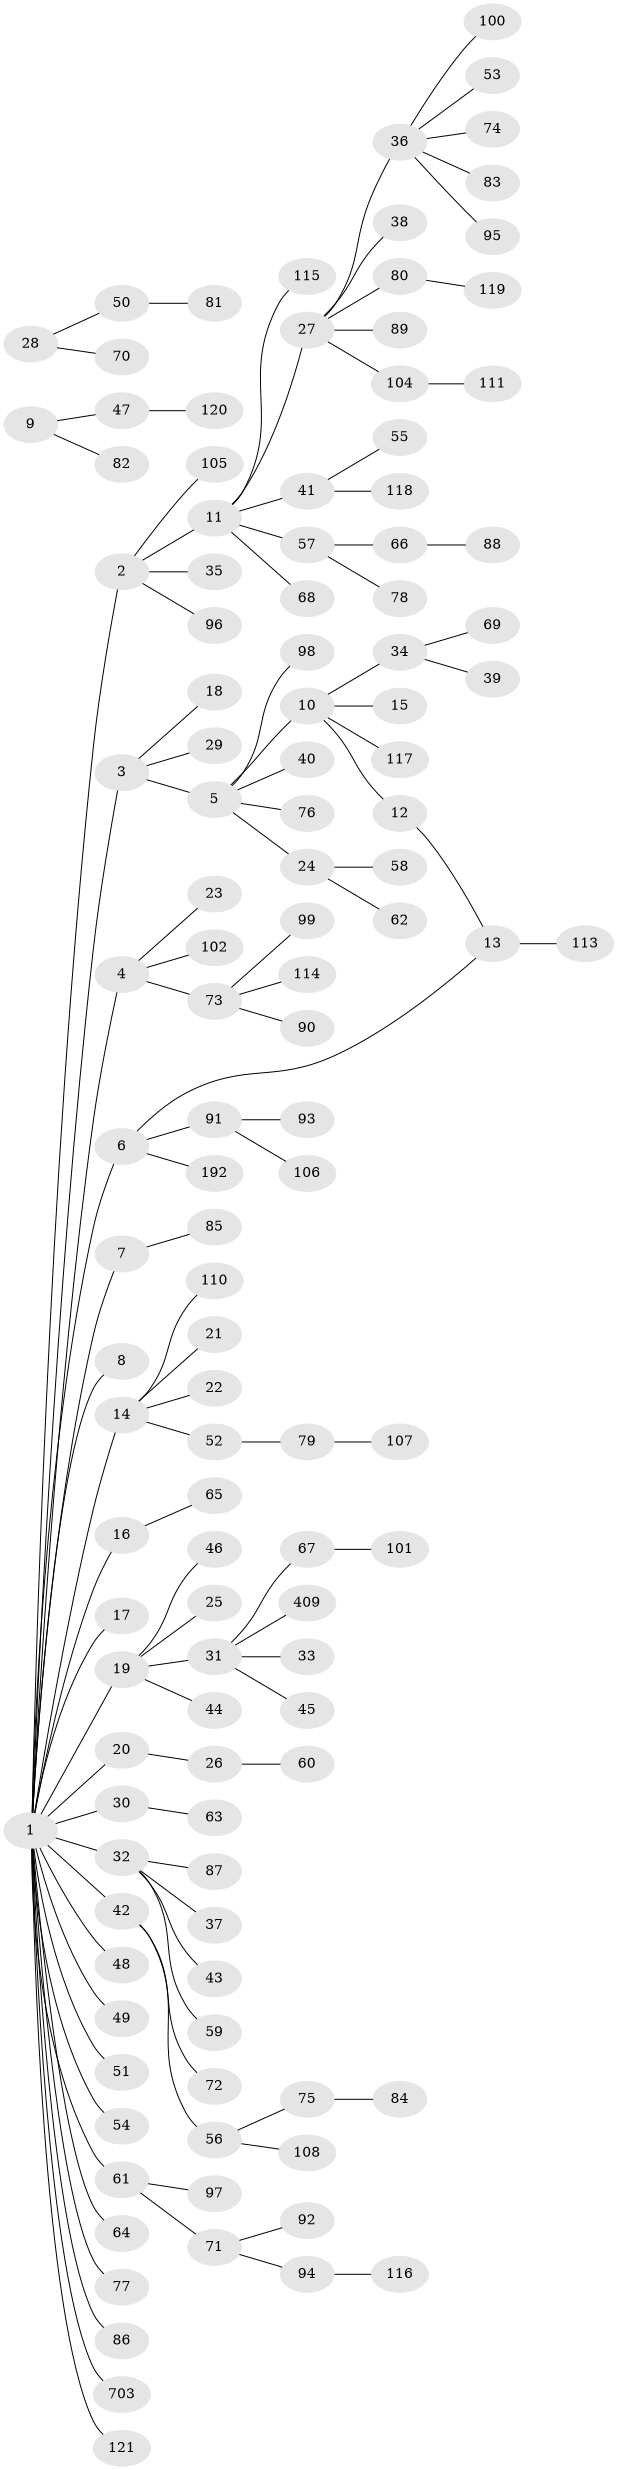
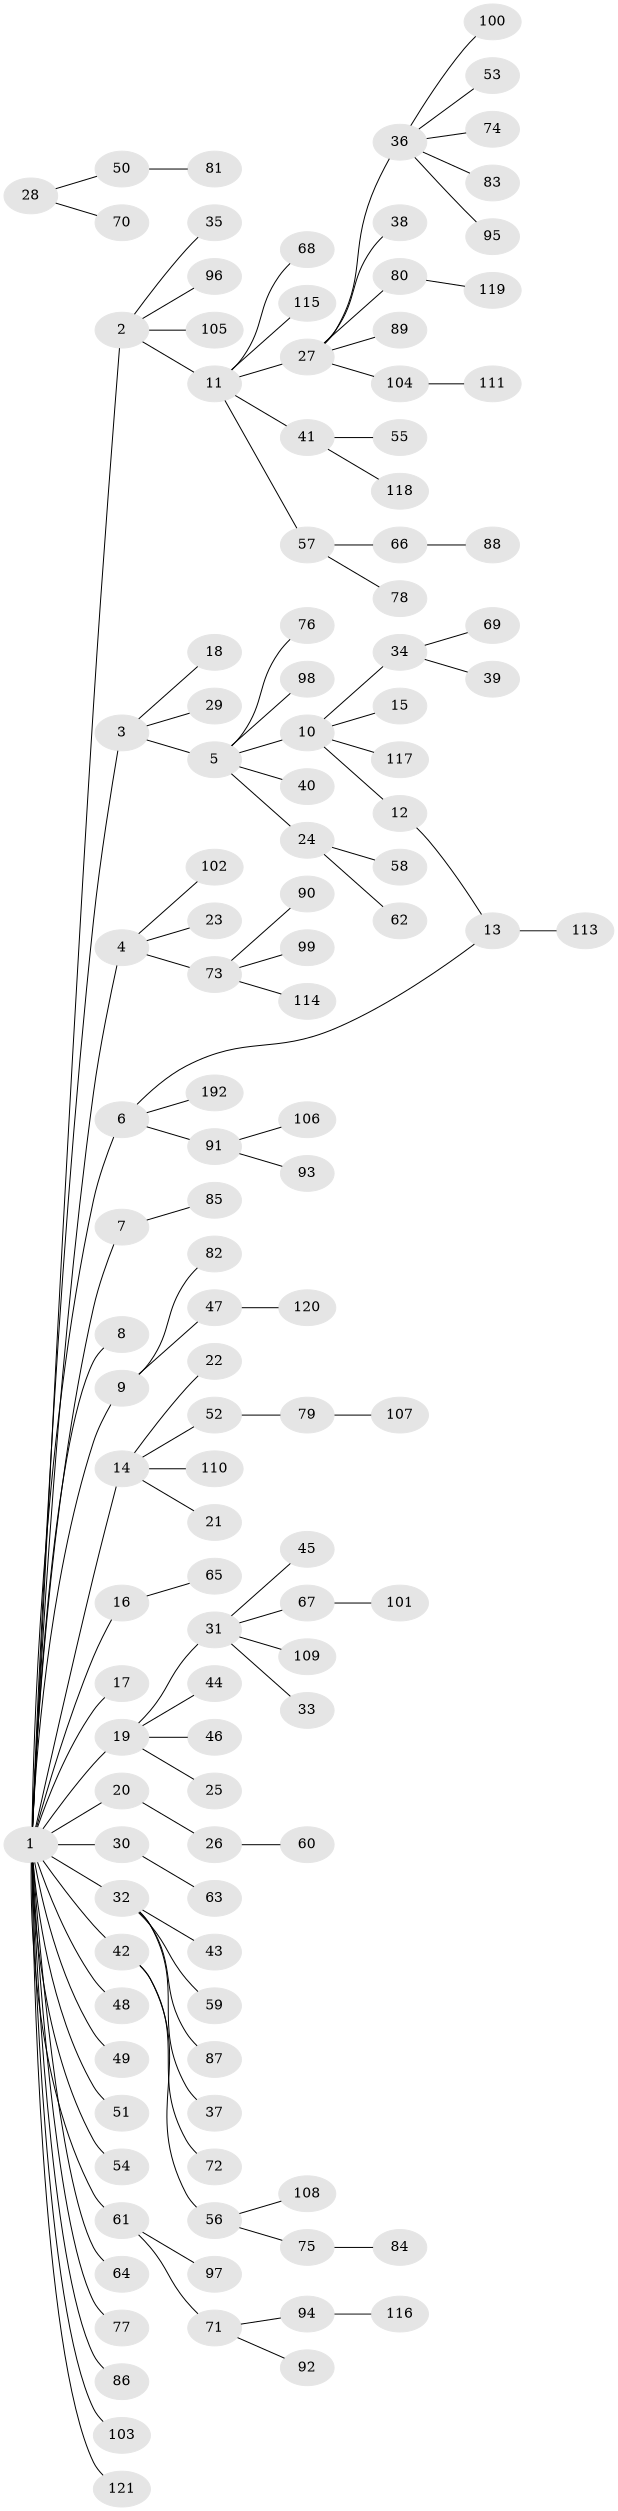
  graph {
    rankdir=LR
    node [color=gray90 style=filled]
    1
    2
    3
    4
    6
    7
    8
    9
    14
    16
    17
    19
    20
    30
    32
    42
    48
    49
    51
    54
    61
    64
    77
    86
-   103 [label=703]
+   103
    121
    11
    35
    96
    105
    5
    18
    29
    23
    73
    102
    13
    91
    n39 [label=192]
    85
    47
    82
    21
    22
    52
    110
    65
    25
    31
    44
    46
    26
    63
    37
    43
    59
    87
    56
    72
    71
    97
    27
    41
    57
    68
    115
    10
    24
    40
    76
    98
    90
    99
    114
    12
    15
    34
    117
    58
    62
    113
    93
    106
    120
    39
    69
    36
    38
    80
    89
    104
    55
    118
    66
    78
    79
    33
    45
    67
-   109 [label=409]
+   109
    60
    28
    50
    70
    53
    74
    83
    95
    100
    119
    111
    81
    101
    75
    108
    107
    84
    88
    92
    94
    116
    1 -- 2
    1 -- 3
    1 -- 4
    1 -- 6
    1 -- 7
    1 -- 8
+   1 -- 9
    1 -- 14
    1 -- 16
    1 -- 17
    1 -- 19
    1 -- 20
    1 -- 30
    1 -- 32
    1 -- 42
    1 -- 48
    1 -- 49
    1 -- 51
    1 -- 54
    1 -- 61
    1 -- 64
    1 -- 77
    1 -- 86
    1 -- 103
    1 -- 121
    2 -- 11
    2 -- 35
    2 -- 96
    2 -- 105
    3 -- 5
    3 -- 18
    3 -- 29
    4 -- 23
    4 -- 73
    4 -- 102
    6 -- 13
    6 -- 91
    6 -- n39
    7 -- 85
    9 -- 47
    9 -- 82
    14 -- 21
    14 -- 22
    14 -- 52
    14 -- 110
    16 -- 65
    19 -- 25
    19 -- 31
    19 -- 44
    19 -- 46
    20 -- 26
    30 -- 63
    32 -- 37
    32 -- 43
    32 -- 59
    32 -- 87
    42 -- 56
    42 -- 72
    61 -- 71
    61 -- 97
    11 -- 27
    11 -- 41
    11 -- 57
    11 -- 68
    11 -- 115
    5 -- 10
    5 -- 24
    5 -- 40
    5 -- 76
    5 -- 98
    73 -- 90
    73 -- 99
    73 -- 114
    13 -- 113
    91 -- 93
    91 -- 106
    47 -- 120
    52 -- 79
    31 -- 33
    31 -- 45
    31 -- 67
    31 -- 109
    26 -- 60
    56 -- 75
    56 -- 108
    71 -- 92
    71 -- 94
    27 -- 36
    27 -- 38
    27 -- 80
    27 -- 89
    27 -- 104
    41 -- 55
    41 -- 118
    57 -- 66
    57 -- 78
    10 -- 12
    10 -- 15
    10 -- 34
    10 -- 117
    24 -- 58
    24 -- 62
    12 -- 13
    34 -- 39
    34 -- 69
    36 -- 53
    36 -- 74
    36 -- 83
    36 -- 95
    36 -- 100
    80 -- 119
    104 -- 111
    66 -- 88
    79 -- 107
    67 -- 101
    28 -- 50
    28 -- 70
    50 -- 81
    75 -- 84
    94 -- 116
  }
